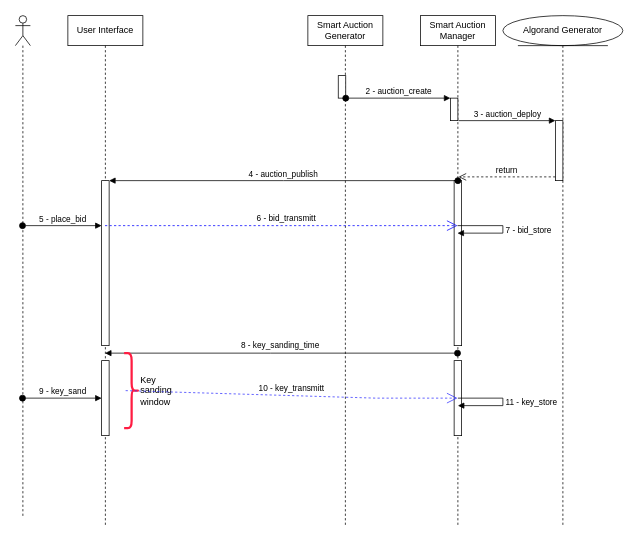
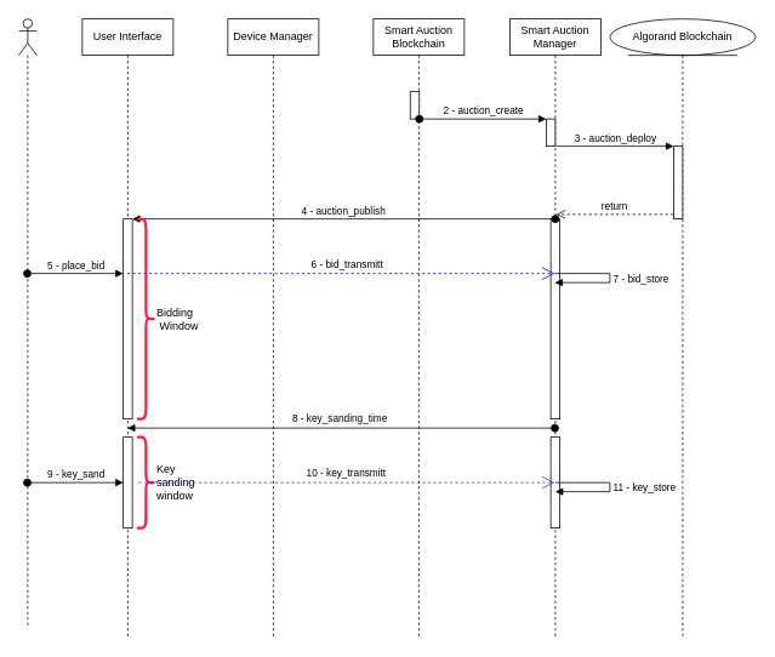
  <mxCell id="0" />
  <mxCell id="1" parent="0" />
  <mxCell id="2" value="" style="shape=umlLifeline;perimeter=lifelinePerimeter;whiteSpace=wrap;html=1;container=1;dropTarget=0;collapsible=0;recursiveResize=0;outlineConnect=0;portConstraint=eastwest;newEdgeStyle={&quot;edgeStyle&quot;:&quot;elbowEdgeStyle&quot;,&quot;elbow&quot;:&quot;vertical&quot;,&quot;curved&quot;:0,&quot;rounded&quot;:0};participant=umlActor;" vertex="1" parent="1"><mxGeometry x="20" y="20" width="20" height="670" as="geometry" /></mxCell>
  <mxCell id="3" value="User Interface" style="shape=umlLifeline;perimeter=lifelinePerimeter;whiteSpace=wrap;html=1;container=1;dropTarget=0;collapsible=0;recursiveResize=0;outlineConnect=0;portConstraint=eastwest;newEdgeStyle={&quot;edgeStyle&quot;:&quot;elbowEdgeStyle&quot;,&quot;elbow&quot;:&quot;vertical&quot;,&quot;curved&quot;:0,&quot;rounded&quot;:0};" vertex="1" parent="1"><mxGeometry x="90" y="20" width="100" height="680" as="geometry" /></mxCell>
  <mxCell id="4" value="" style="html=1;points=[];perimeter=orthogonalPerimeter;outlineConnect=0;targetShapes=umlLifeline;portConstraint=eastwest;newEdgeStyle={&quot;edgeStyle&quot;:&quot;elbowEdgeStyle&quot;,&quot;elbow&quot;:&quot;vertical&quot;,&quot;curved&quot;:0,&quot;rounded&quot;:0};" vertex="1" parent="3"><mxGeometry x="45" y="220" width="10" height="220" as="geometry" /></mxCell>
  <mxCell id="5" value="" style="html=1;points=[];perimeter=orthogonalPerimeter;outlineConnect=0;targetShapes=umlLifeline;portConstraint=eastwest;newEdgeStyle={&quot;edgeStyle&quot;:&quot;elbowEdgeStyle&quot;,&quot;elbow&quot;:&quot;vertical&quot;,&quot;curved&quot;:0,&quot;rounded&quot;:0};" vertex="1" parent="3"><mxGeometry x="45" y="460" width="10" height="100" as="geometry" /></mxCell>
- <mxCell id="7" value="Smart Auction Generator" style="shape=umlLifeline;perimeter=lifelinePerimeter;whiteSpace=wrap;html=1;container=1;dropTarget=0;collapsible=0;recursiveResize=0;outlineConnect=0;portConstraint=eastwest;newEdgeStyle={&quot;edgeStyle&quot;:&quot;elbowEdgeStyle&quot;,&quot;elbow&quot;:&quot;vertical&quot;,&quot;curved&quot;:0,&quot;rounded&quot;:0};" vertex="1" parent="1"><mxGeometry x="410" y="20" width="100" height="680" as="geometry" /></mxCell>
+ <mxCell id="6" value="Device Manager" style="shape=umlLifeline;perimeter=lifelinePerimeter;whiteSpace=wrap;html=1;container=1;dropTarget=0;collapsible=0;recursiveResize=0;outlineConnect=0;portConstraint=eastwest;newEdgeStyle={&quot;edgeStyle&quot;:&quot;elbowEdgeStyle&quot;,&quot;elbow&quot;:&quot;vertical&quot;,&quot;curved&quot;:0,&quot;rounded&quot;:0};" vertex="1" parent="1"><mxGeometry x="250" y="20" width="100" height="680" as="geometry" /></mxCell>
+ <mxCell id="7" value="Smart Auction Blockchain" style="shape=umlLifeline;perimeter=lifelinePerimeter;whiteSpace=wrap;html=1;container=1;dropTarget=0;collapsible=0;recursiveResize=0;outlineConnect=0;portConstraint=eastwest;newEdgeStyle={&quot;edgeStyle&quot;:&quot;elbowEdgeStyle&quot;,&quot;elbow&quot;:&quot;vertical&quot;,&quot;curved&quot;:0,&quot;rounded&quot;:0};" vertex="1" parent="1"><mxGeometry x="410" y="20" width="100" height="680" as="geometry" /></mxCell>
  <mxCell id="8" value="" style="html=1;points=[];perimeter=orthogonalPerimeter;outlineConnect=0;targetShapes=umlLifeline;portConstraint=eastwest;newEdgeStyle={&quot;edgeStyle&quot;:&quot;elbowEdgeStyle&quot;,&quot;elbow&quot;:&quot;vertical&quot;,&quot;curved&quot;:0,&quot;rounded&quot;:0};" vertex="1" parent="7"><mxGeometry x="40.5" y="80" width="10" height="30" as="geometry" /></mxCell>
  <mxCell id="9" value="Smart Auction Manager" style="shape=umlLifeline;perimeter=lifelinePerimeter;whiteSpace=wrap;html=1;container=1;dropTarget=0;collapsible=0;recursiveResize=0;outlineConnect=0;portConstraint=eastwest;newEdgeStyle={&quot;edgeStyle&quot;:&quot;elbowEdgeStyle&quot;,&quot;elbow&quot;:&quot;vertical&quot;,&quot;curved&quot;:0,&quot;rounded&quot;:0};" vertex="1" parent="1"><mxGeometry x="560" y="20" width="100" height="680" as="geometry" /></mxCell>
  <mxCell id="10" value="" style="html=1;points=[];perimeter=orthogonalPerimeter;outlineConnect=0;targetShapes=umlLifeline;portConstraint=eastwest;newEdgeStyle={&quot;edgeStyle&quot;:&quot;elbowEdgeStyle&quot;,&quot;elbow&quot;:&quot;vertical&quot;,&quot;curved&quot;:0,&quot;rounded&quot;:0};" vertex="1" parent="9"><mxGeometry x="40" y="110" width="10" height="30" as="geometry" /></mxCell>
  <mxCell id="11" value="2 - auction_create" style="html=1;verticalAlign=bottom;startArrow=oval;endArrow=block;startSize=8;edgeStyle=elbowEdgeStyle;elbow=vertical;curved=0;rounded=0;" edge="1" parent="9" target="10"><mxGeometry relative="1" as="geometry"><mxPoint x="-99.5" y="110" as="sourcePoint" /><mxPoint x="60.5" y="110" as="targetPoint" /><Array as="points"><mxPoint x="-29.5" y="110" /><mxPoint x="0.5" y="130" /></Array></mxGeometry></mxCell>
  <mxCell id="12" value="" style="html=1;points=[];perimeter=orthogonalPerimeter;outlineConnect=0;targetShapes=umlLifeline;portConstraint=eastwest;newEdgeStyle={&quot;edgeStyle&quot;:&quot;elbowEdgeStyle&quot;,&quot;elbow&quot;:&quot;vertical&quot;,&quot;curved&quot;:0,&quot;rounded&quot;:0};" vertex="1" parent="9"><mxGeometry x="45" y="220" width="10" height="220" as="geometry" /></mxCell>
  <mxCell id="13" value="" style="html=1;points=[];perimeter=orthogonalPerimeter;outlineConnect=0;targetShapes=umlLifeline;portConstraint=eastwest;newEdgeStyle={&quot;edgeStyle&quot;:&quot;elbowEdgeStyle&quot;,&quot;elbow&quot;:&quot;vertical&quot;,&quot;curved&quot;:0,&quot;rounded&quot;:0};" vertex="1" parent="9"><mxGeometry x="45" y="460" width="10" height="100" as="geometry" /></mxCell>
- <mxCell id="14" value="Algorand Generator" style="shape=umlLifeline;perimeter=lifelinePerimeter;whiteSpace=wrap;html=1;container=1;dropTarget=0;collapsible=0;recursiveResize=0;outlineConnect=0;portConstraint=eastwest;newEdgeStyle={&quot;edgeStyle&quot;:&quot;elbowEdgeStyle&quot;,&quot;elbow&quot;:&quot;vertical&quot;,&quot;curved&quot;:0,&quot;rounded&quot;:0};participant=umlEntity;" vertex="1" parent="1"><mxGeometry x="670" y="20" width="160" height="680" as="geometry" /></mxCell>
+ <mxCell id="14" value="Algorand Blockchain" style="shape=umlLifeline;perimeter=lifelinePerimeter;whiteSpace=wrap;html=1;container=1;dropTarget=0;collapsible=0;recursiveResize=0;outlineConnect=0;portConstraint=eastwest;newEdgeStyle={&quot;edgeStyle&quot;:&quot;elbowEdgeStyle&quot;,&quot;elbow&quot;:&quot;vertical&quot;,&quot;curved&quot;:0,&quot;rounded&quot;:0};participant=umlEntity;" vertex="1" parent="1"><mxGeometry x="670" y="20" width="160" height="680" as="geometry" /></mxCell>
  <mxCell id="15" value="" style="html=1;points=[];perimeter=orthogonalPerimeter;outlineConnect=0;targetShapes=umlLifeline;portConstraint=eastwest;newEdgeStyle={&quot;edgeStyle&quot;:&quot;elbowEdgeStyle&quot;,&quot;elbow&quot;:&quot;vertical&quot;,&quot;curved&quot;:0,&quot;rounded&quot;:0};" vertex="1" parent="14"><mxGeometry x="70" y="140" width="10" height="80" as="geometry" /></mxCell>
  <mxCell id="16" value="3 - auction_deploy" style="html=1;verticalAlign=bottom;endArrow=block;edgeStyle=elbowEdgeStyle;elbow=vertical;curved=0;rounded=0;" edge="1" target="15" parent="14"><mxGeometry relative="1" as="geometry"><mxPoint x="-59" y="140" as="sourcePoint" /></mxGeometry></mxCell>
  <mxCell id="17" value="return" style="html=1;verticalAlign=bottom;endArrow=open;dashed=1;endSize=8;edgeStyle=elbowEdgeStyle;elbow=vertical;curved=0;rounded=0;" edge="1" source="15" parent="14"><mxGeometry relative="1" as="geometry"><mxPoint x="-59" y="215" as="targetPoint" /></mxGeometry></mxCell>
  <mxCell id="18" value="4 - auction_publish" style="html=1;verticalAlign=bottom;startArrow=oval;startFill=1;endArrow=block;startSize=8;edgeStyle=elbowEdgeStyle;elbow=vertical;curved=0;rounded=0;" edge="1" parent="1" target="4"><mxGeometry x="0.002" width="60" relative="1" as="geometry"><mxPoint x="610" y="240" as="sourcePoint" /><mxPoint x="470" y="230" as="targetPoint" /><mxPoint as="offset" /></mxGeometry></mxCell>
  <mxCell id="19" value="5 - place_bid" style="html=1;verticalAlign=bottom;startArrow=oval;startFill=1;endArrow=block;startSize=8;edgeStyle=elbowEdgeStyle;elbow=vertical;curved=0;rounded=0;" edge="1" parent="1" source="2" target="4"><mxGeometry width="60" relative="1" as="geometry"><mxPoint x="410" y="310" as="sourcePoint" /><mxPoint x="130" y="300" as="targetPoint" /><Array as="points"><mxPoint x="130" y="300" /></Array></mxGeometry></mxCell>
  <mxCell id="20" value="6 - bid_transmitt" style="endArrow=open;endSize=12;dashed=1;html=1;rounded=0;strokeColor=#0000FF;" edge="1" parent="1" source="3" target="9"><mxGeometry x="0.025" y="10" width="160" relative="1" as="geometry"><mxPoint x="360" y="310" as="sourcePoint" /><mxPoint x="520" y="310" as="targetPoint" /><Array as="points"><mxPoint x="380" y="300" /></Array><mxPoint as="offset" /></mxGeometry></mxCell>
  <mxCell id="21" value="7 - bid_store" style="html=1;align=left;spacingLeft=2;endArrow=block;rounded=0;edgeStyle=orthogonalEdgeStyle;curved=0;rounded=0;" edge="1" target="9" parent="1" source="9"><mxGeometry relative="1" as="geometry"><mxPoint x="430" y="290" as="sourcePoint" /><Array as="points"><mxPoint x="670" y="300" /><mxPoint x="670" y="310" /></Array></mxGeometry></mxCell>
+ <mxCell id="22" value="Bidding &amp;nbsp;Window" style="shape=curlyBracket;whiteSpace=wrap;html=1;rounded=1;flipH=1;labelPosition=right;verticalLabelPosition=middle;align=left;verticalAlign=middle;size=0.5;fillColor=#f8cecc;strokeColor=#FF1C42;strokeWidth=3;" vertex="1" parent="1"><mxGeometry x="150" y="240" width="20" height="220" as="geometry" /></mxCell>
  <mxCell id="23" value="8 - key_sanding_time" style="html=1;verticalAlign=bottom;startArrow=oval;startFill=1;endArrow=block;startSize=8;edgeStyle=elbowEdgeStyle;elbow=vertical;curved=0;rounded=0;" edge="1" parent="1" source="9" target="3"><mxGeometry x="0.013" y="-1" width="60" relative="1" as="geometry"><mxPoint x="390" y="460" as="sourcePoint" /><mxPoint x="450" y="460" as="targetPoint" /><Array as="points"><mxPoint x="360" y="470" /></Array><mxPoint x="1" as="offset" /></mxGeometry></mxCell>
- <mxCell id="24" value="Key sanding&amp;nbsp;&lt;br&gt;window" style="shape=curlyBracket;whiteSpace=wrap;html=1;rounded=1;flipH=1;labelPosition=right;verticalLabelPosition=middle;align=left;verticalAlign=middle;size=0.5;fillColor=#f8cecc;strokeColor=#FF1C42;strokeWidth=3;" vertex="1" parent="1"><mxGeometry x="165" y="470" width="20" height="100" as="geometry" /></mxCell>
+ <mxCell id="24" value="Key sanding&amp;nbsp;&lt;br&gt;window" style="shape=curlyBracket;whiteSpace=wrap;html=1;rounded=1;flipH=1;labelPosition=right;verticalLabelPosition=middle;align=left;verticalAlign=middle;size=0.5;fillColor=#f8cecc;strokeColor=#FF1C42;strokeWidth=3;" vertex="1" parent="1"><mxGeometry x="150" y="480" width="20" height="100" as="geometry" /></mxCell>
  <mxCell id="25" value="9 - key_sand" style="html=1;verticalAlign=bottom;startArrow=oval;startFill=1;endArrow=block;startSize=8;edgeStyle=elbowEdgeStyle;elbow=vertical;curved=0;rounded=0;" edge="1" parent="1" source="2" target="5"><mxGeometry x="0.005" width="60" relative="1" as="geometry"><mxPoint x="390" y="480" as="sourcePoint" /><mxPoint x="450" y="480" as="targetPoint" /><Array as="points"><mxPoint x="90" y="530" /></Array><mxPoint as="offset" /></mxGeometry></mxCell>
  <mxCell id="26" value="10 - key_transmitt" style="endArrow=open;endSize=12;dashed=1;html=1;rounded=0;exitX=0.9;exitY=0.5;exitDx=0;exitDy=0;exitPerimeter=0;strokeColor=#3333FF;" edge="1" parent="1" source="24" target="9"><mxGeometry x="-0.003" y="10" width="160" relative="1" as="geometry"><mxPoint x="330" y="340" as="sourcePoint" /><mxPoint x="490" y="340" as="targetPoint" /><Array as="points"><mxPoint x="500" y="530" /></Array><mxPoint as="offset" /></mxGeometry></mxCell>
  <mxCell id="27" value="11 - key_store" style="html=1;align=left;spacingLeft=2;endArrow=block;rounded=0;edgeStyle=orthogonalEdgeStyle;curved=0;rounded=0;" edge="1" parent="1"><mxGeometry relative="1" as="geometry"><mxPoint x="610" y="530" as="sourcePoint" /><Array as="points"><mxPoint x="670" y="530" /><mxPoint x="670" y="540" /></Array><mxPoint x="610" y="540" as="targetPoint" /></mxGeometry></mxCell>
